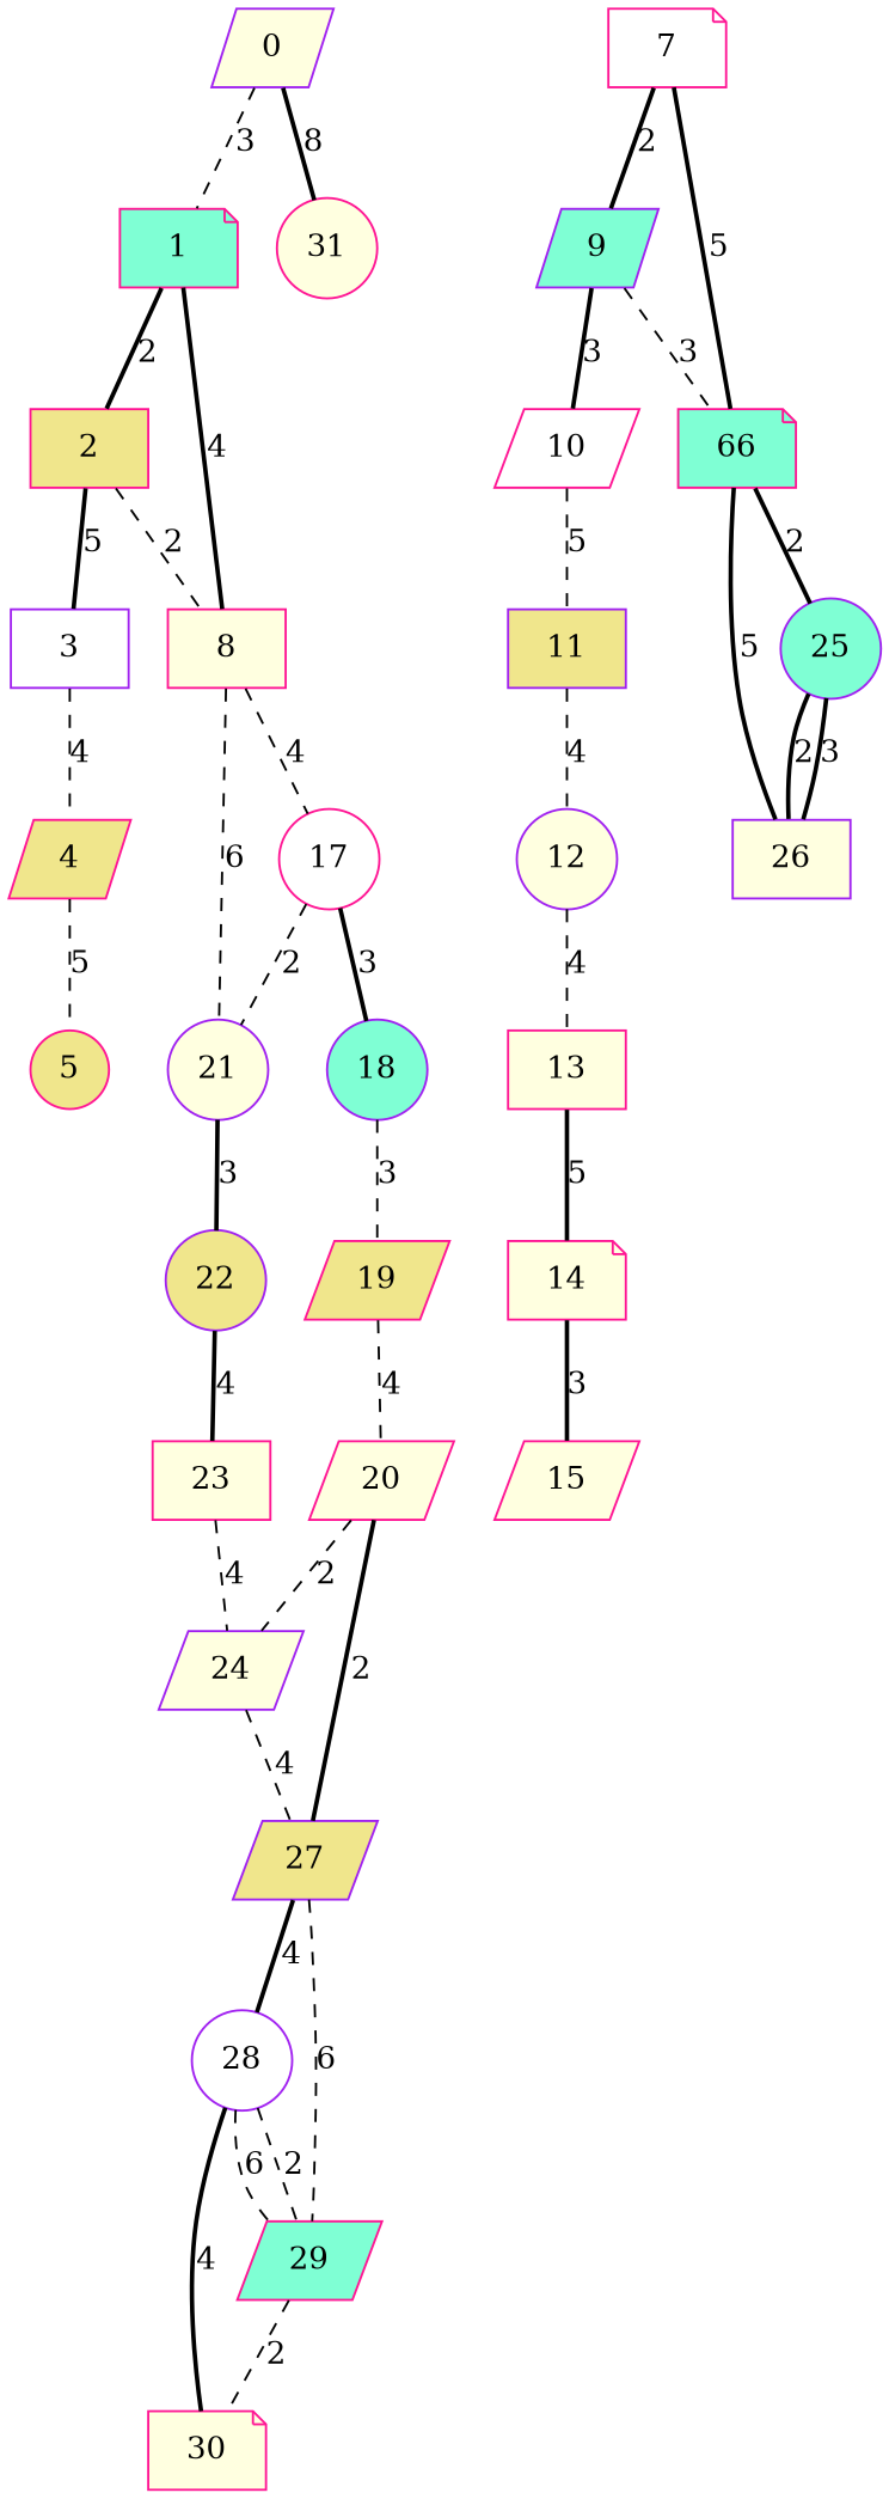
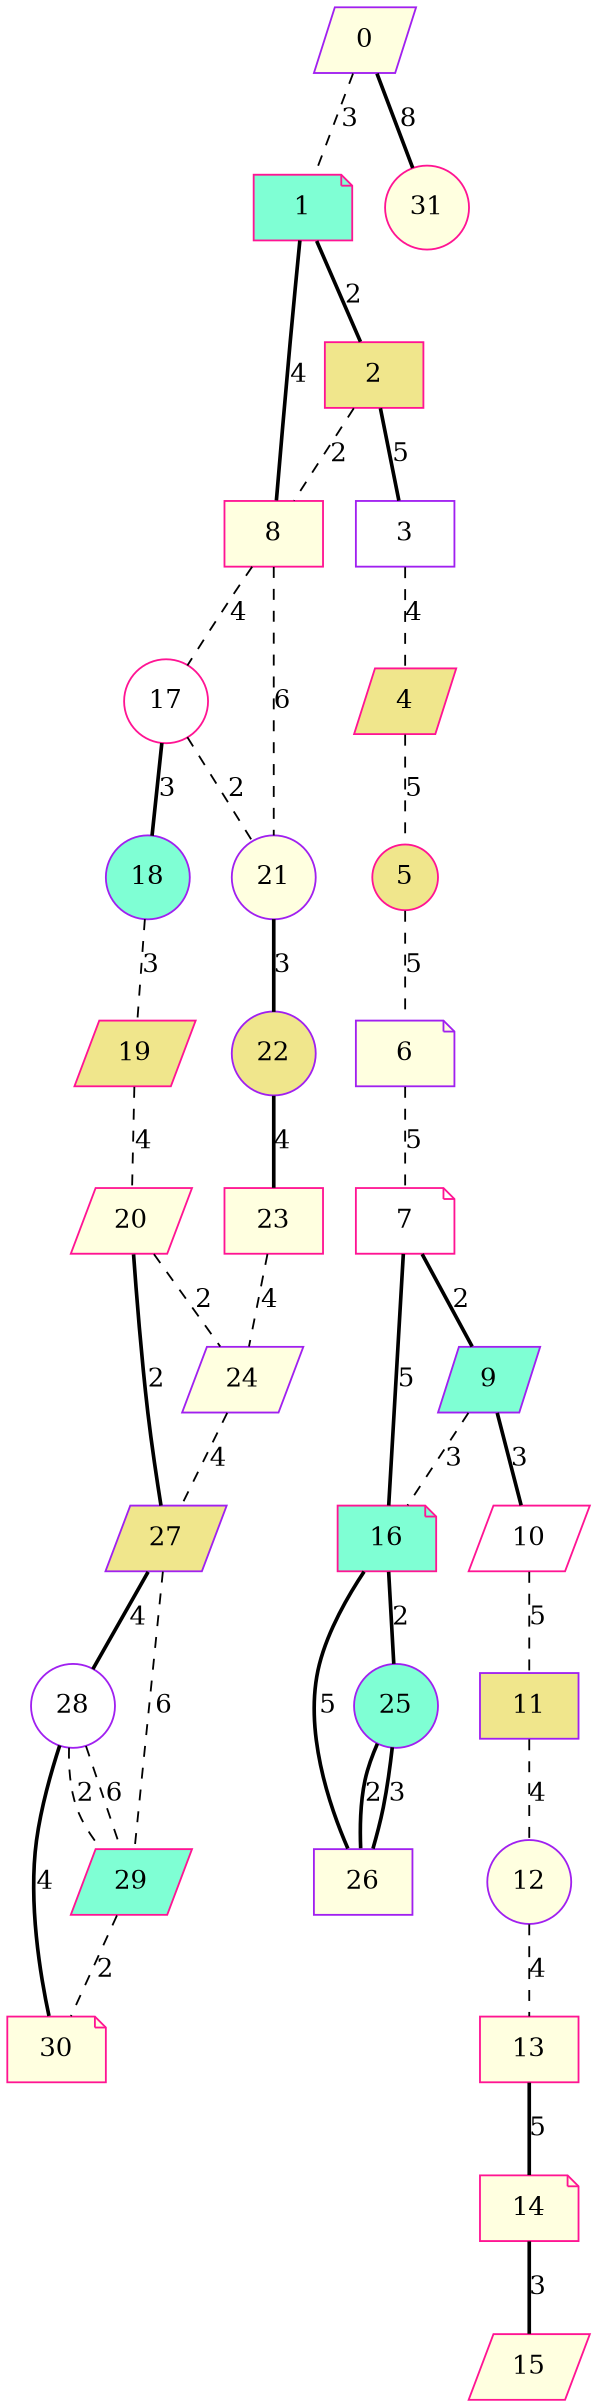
  graph {
    node [color=deeppink fillcolor=lightyellow shape=parallelogram style=filled weight=1]
    edge [style=dashed]
    0 [color=purple]
    1 [fillcolor=aquamarine shape=note]
    31 [shape=circle weight=4]
    2 [fillcolor=khaki shape=box]
    8 [shape=box]
    3 [color=purple fillcolor=white shape=box]
    17 [fillcolor=white shape=circle]
    21 [color=purple shape=circle weight=2]
    4 [fillcolor=khaki weight=2]
    5 [fillcolor=khaki shape=circle]
+   6 [color=purple shape=note]
    7 [fillcolor=white shape=note]
    9 [color=purple fillcolor=aquamarine]
-   16 [fillcolor=aquamarine shape=note label=66]
+   16 [fillcolor=aquamarine shape=note]
    10 [fillcolor=white]
    25 [color=purple fillcolor=aquamarine shape=circle weight=2]
    26 [color=purple shape=box]
    18 [color=purple fillcolor=aquamarine shape=circle]
    22 [color=purple fillcolor=khaki shape=circle]
    11 [color=purple fillcolor=khaki shape=box]
    12 [color=purple shape=circle]
    13 [shape=box]
    14 [shape=note]
    15
    19 [fillcolor=khaki]
    20
    24 [color=purple]
    27 [color=purple fillcolor=khaki]
    28 [color=purple fillcolor=white shape=circle]
    29 [fillcolor=aquamarine]
    23 [shape=box]
    30 [shape=note]
    0 -- 1 [label=3]
    0 -- 31 [label=8 style=bold]
    1 -- 2 [label=2 style=bold]
    1 -- 8 [label=4 style=bold]
    2 -- 8 [label=2]
    2 -- 3 [label=5 style=bold]
    8 -- 17 [label=4]
    8 -- 21 [label=6]
    3 -- 4 [label=4]
    17 -- 21 [label=2]
    17 -- 18 [label=3 style=bold]
    21 -- 22 [label=3 style=bold]
    4 -- 5 [label=5]
+   5 -- 6 [label=5]
+   6 -- 7 [label=5]
    7 -- 9 [label=2 style=bold]
    7 -- 16 [label=5 style=bold]
    9 -- 16 [label=3]
    9 -- 10 [label=3 style=bold]
    16 -- 25 [label=2 style=bold]
    16 -- 26 [label=5 style=bold]
    10 -- 11 [label=5]
    25 -- 26 [label=2 style=bold]
    25 -- 26 [label=3 style=bold]
    18 -- 19 [label=3]
    22 -- 23 [label=4 style=bold]
    11 -- 12 [label=4]
    12 -- 13 [label=4]
    13 -- 14 [label=5 style=bold]
    14 -- 15 [label=3 style=bold]
    19 -- 20 [label=4]
    20 -- 24 [label=2]
    20 -- 27 [label=2 style=bold]
    24 -- 27 [label=4]
    27 -- 28 [label=4 style=bold]
    27 -- 29 [label=6]
    28 -- 29 [label=2]
    28 -- 29 [label=6]
    28 -- 30 [label=4 style=bold]
    29 -- 30 [label=2]
    23 -- 24 [label=4]
  }
